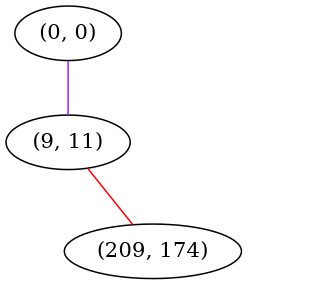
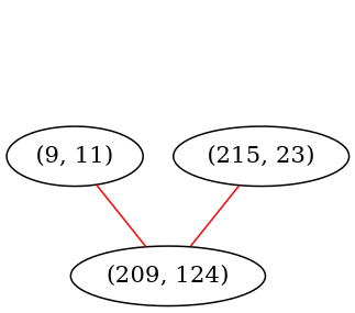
  graph {
    edge [color=red weight=1]
-   "(0, 0)"
    "(9, 11)"
-   "(209, 124)" [label="(209, 174)"]
-   "(0, 0)" -- "(9, 11)" [color=purple weight=4]
+   "(209, 124)"
+   "(215, 23)"
    "(9, 11)" -- "(209, 124)"
+   "(215, 23)" -- "(209, 124)"
  }
